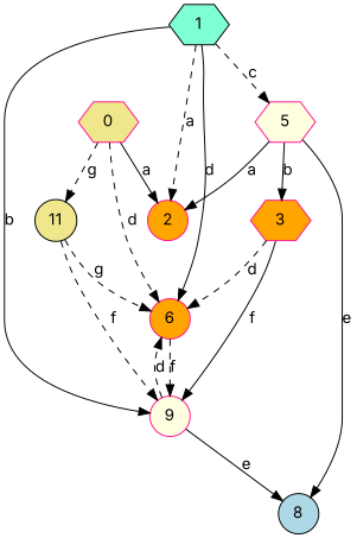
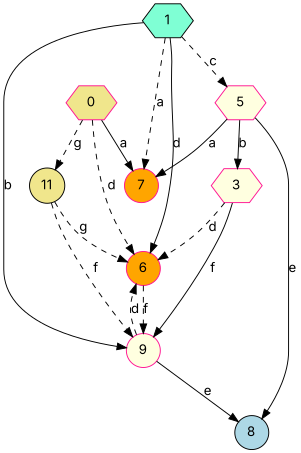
  strict digraph {
    fontname=Inter
    node [color=deeppink fillcolor=orange fontname=Inter shape=circle style=filled]
    edge [fontname=Inter style=dashed]
    0 [fillcolor=khaki shape=hexagon]
-   2
+   2 [label=7]
    6
    11 [color=black fillcolor=khaki]
    9 [fillcolor=lightyellow]
    1 [color=black fillcolor=aquamarine shape=hexagon]
    5 [fillcolor=lightyellow shape=hexagon]
-   3 [shape=hexagon]
+   3 [fillcolor=lightyellow shape=hexagon]
    8 [color=black fillcolor=lightblue]
    0 -> 2 [label=a style=solid]
    0 -> 6 [label=d]
    0 -> 11 [label=g]
    6 -> 9 [label=f]
    11 -> 6 [label=g]
    11 -> 9 [label=f]
    9 -> 6 [label=d]
    9 -> 8 [label=e style=solid]
    1 -> 2 [label=a]
    1 -> 6 [label=d style=solid]
    1 -> 9 [label=b style=solid]
    1 -> 5 [label=c]
    5 -> 2 [label=a style=solid]
    5 -> 3 [label=b style=solid]
    5 -> 8 [label=e style=solid]
    3 -> 6 [label=d]
    3 -> 9 [label=f style=solid]
  }
